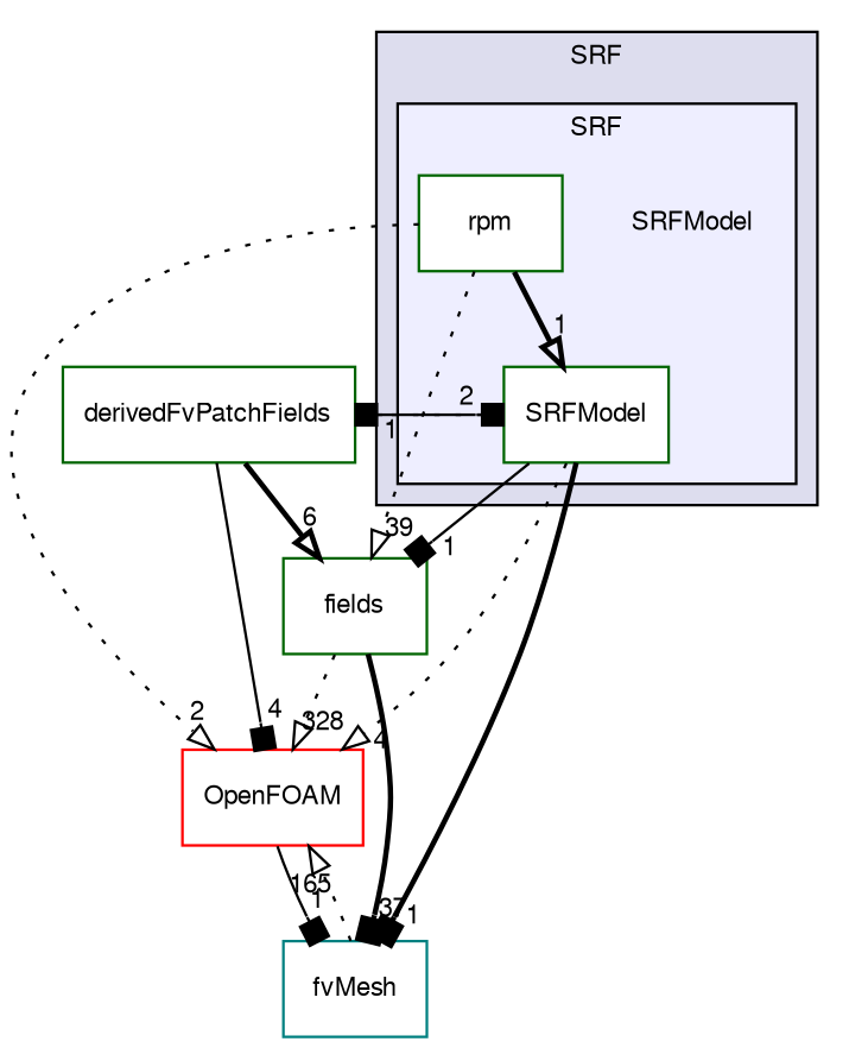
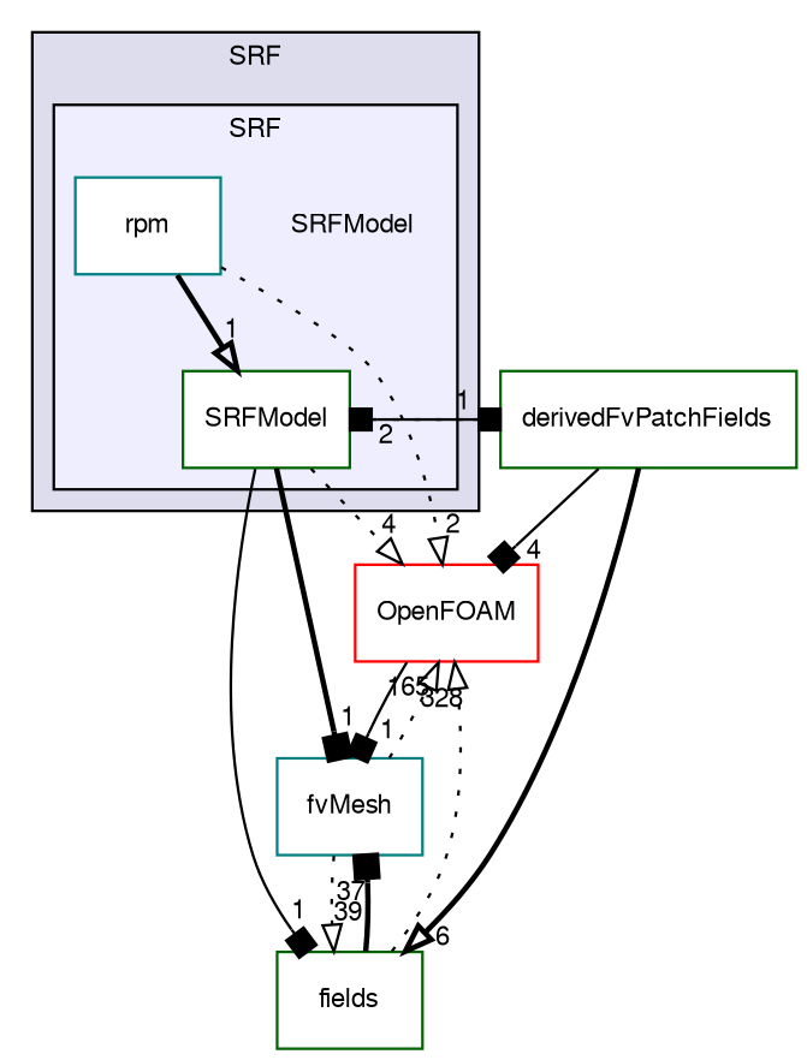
  digraph {
    compound=true
    node [color=teal fontname=FreeSans fontsize=10 shape=box]
    edge [arrowhead=onormal headlabel=1 labeldistance=1.5 labelfontname=FreeSans labelfontsize=10 style=dotted]
    n1 [label=SRFModel shape=plaintext]
-   n2 [color=darkgreen fillcolor=white label=rpm style=filled]
+   n2 [fillcolor=white label=rpm style=filled]
    n3 [color=darkgreen fillcolor=white label=SRFModel style=filled]
    n4 [color=red label=OpenFOAM]
    n5 [color=darkgreen label=fields]
    n6 [color=darkgreen label=derivedFvPatchFields]
    n7 [label=fvMesh]
    subgraph cluster_1 {
      bgcolor="#ddddee"
      fontname=FreeSans
      fontsize=10
      label=SRF
      pencolor=black
      subgraph cluster_2 {
        bgcolor="#eeeeff"
        fontname=FreeSans
        fontsize=10
        label=SRF
        pencolor=black
        n1
        n2
        n3
      }
    }
    n2 -> n3 [style=bold]
    n2 -> n4 [headlabel=2]
    n3 -> n4 [headlabel=4]
    n3 -> n5 [arrowhead=box style=solid]
    n3 -> n6 [arrowhead=box]
    n3 -> n7 [arrowhead=box style=bold]
    n4 -> n7 [arrowhead=box style=solid]
    n5 -> n4 [headlabel=328]
    n5 -> n7 [arrowhead=box headlabel=37 style=bold]
    n6 -> n3 [arrowhead=box headlabel=2 style=solid]
    n6 -> n4 [arrowhead=box headlabel=4 style=solid]
    n6 -> n5 [headlabel=6 style=bold]
    n7 -> n4 [headlabel=165]
-   n2 -> n5 [headlabel=39]
+   n7 -> n5 [headlabel=39]
  }
